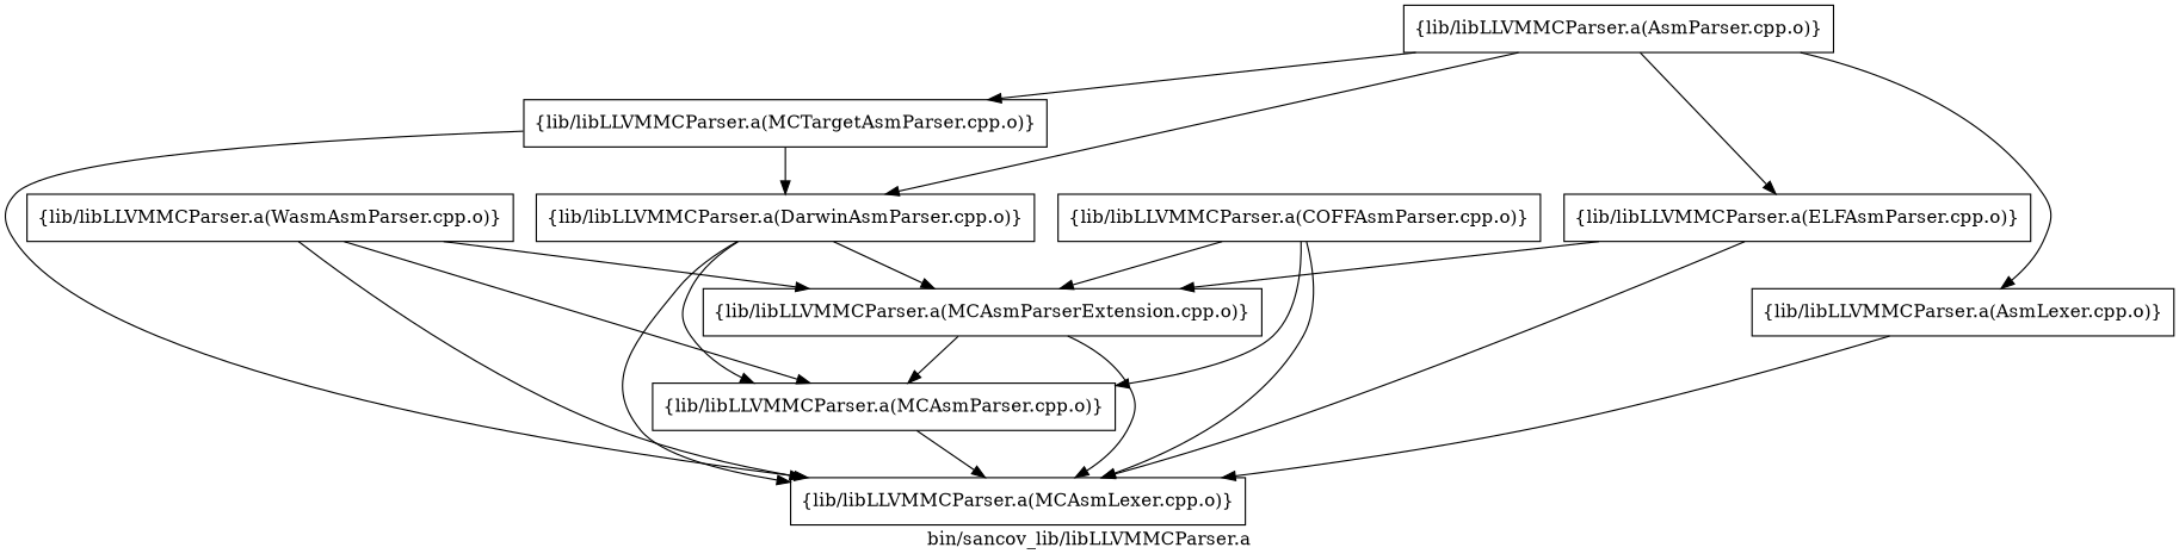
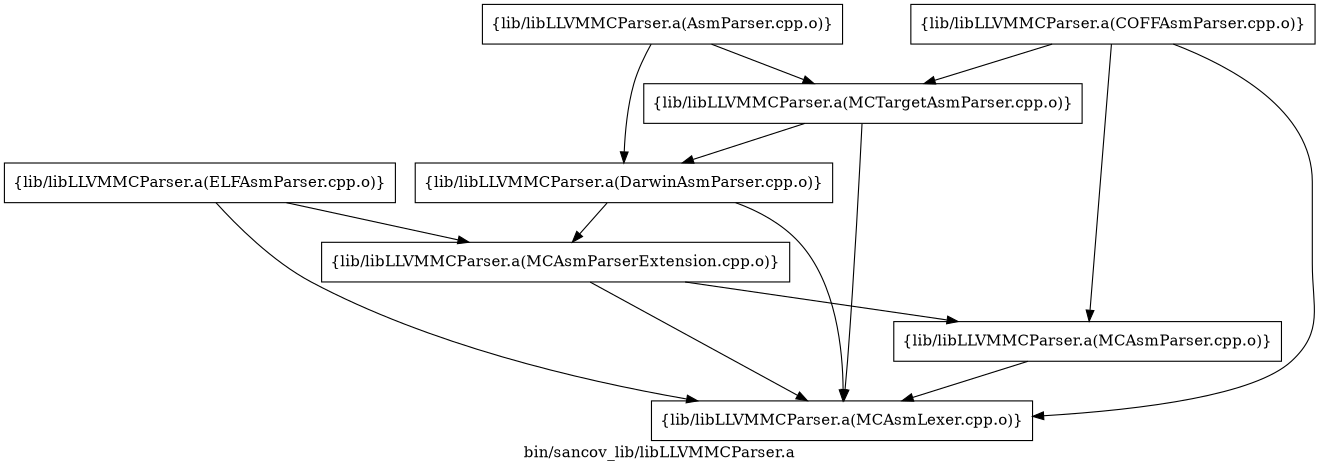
  digraph {
    label="bin/sancov_lib/libLLVMMCParser.a"
    rankdir=TB
    node [group=0 shape=box]
    n1 [label="{lib/libLLVMMCParser.a(MCAsmParser.cpp.o)}"]
    n2 [label="{lib/libLLVMMCParser.a(MCAsmLexer.cpp.o)}"]
    n3 [label="{lib/libLLVMMCParser.a(AsmParser.cpp.o)}"]
    n4 [label="{lib/libLLVMMCParser.a(ELFAsmParser.cpp.o)}"]
    n5 [label="{lib/libLLVMMCParser.a(MCTargetAsmParser.cpp.o)}"]
-   n6 [label="{lib/libLLVMMCParser.a(AsmLexer.cpp.o)}"]
    n7 [label="{lib/libLLVMMCParser.a(DarwinAsmParser.cpp.o)}"]
    n8 [label="{lib/libLLVMMCParser.a(MCAsmParserExtension.cpp.o)}"]
-   n9 [label="{lib/libLLVMMCParser.a(WasmAsmParser.cpp.o)}"]
    n10 [label="{lib/libLLVMMCParser.a(COFFAsmParser.cpp.o)}"]
    subgraph sub_1 {
      rank=same
      n1
    }
    n1 -> n2
-   n3 -> n4
    n3 -> n5
-   n3 -> n6
    n3 -> n7
    n4 -> n2
    n4 -> n8
    n5 -> n2
    n5 -> n7
-   n6 -> n2
-   n7 -> n1
    n7 -> n2
    n7 -> n8
    n8 -> n1
    n8 -> n2
-   n9 -> n1
-   n9 -> n2
-   n9 -> n8
    n10 -> n1
    n10 -> n2
-   n10 -> n8
+   n10 -> n5
  }
